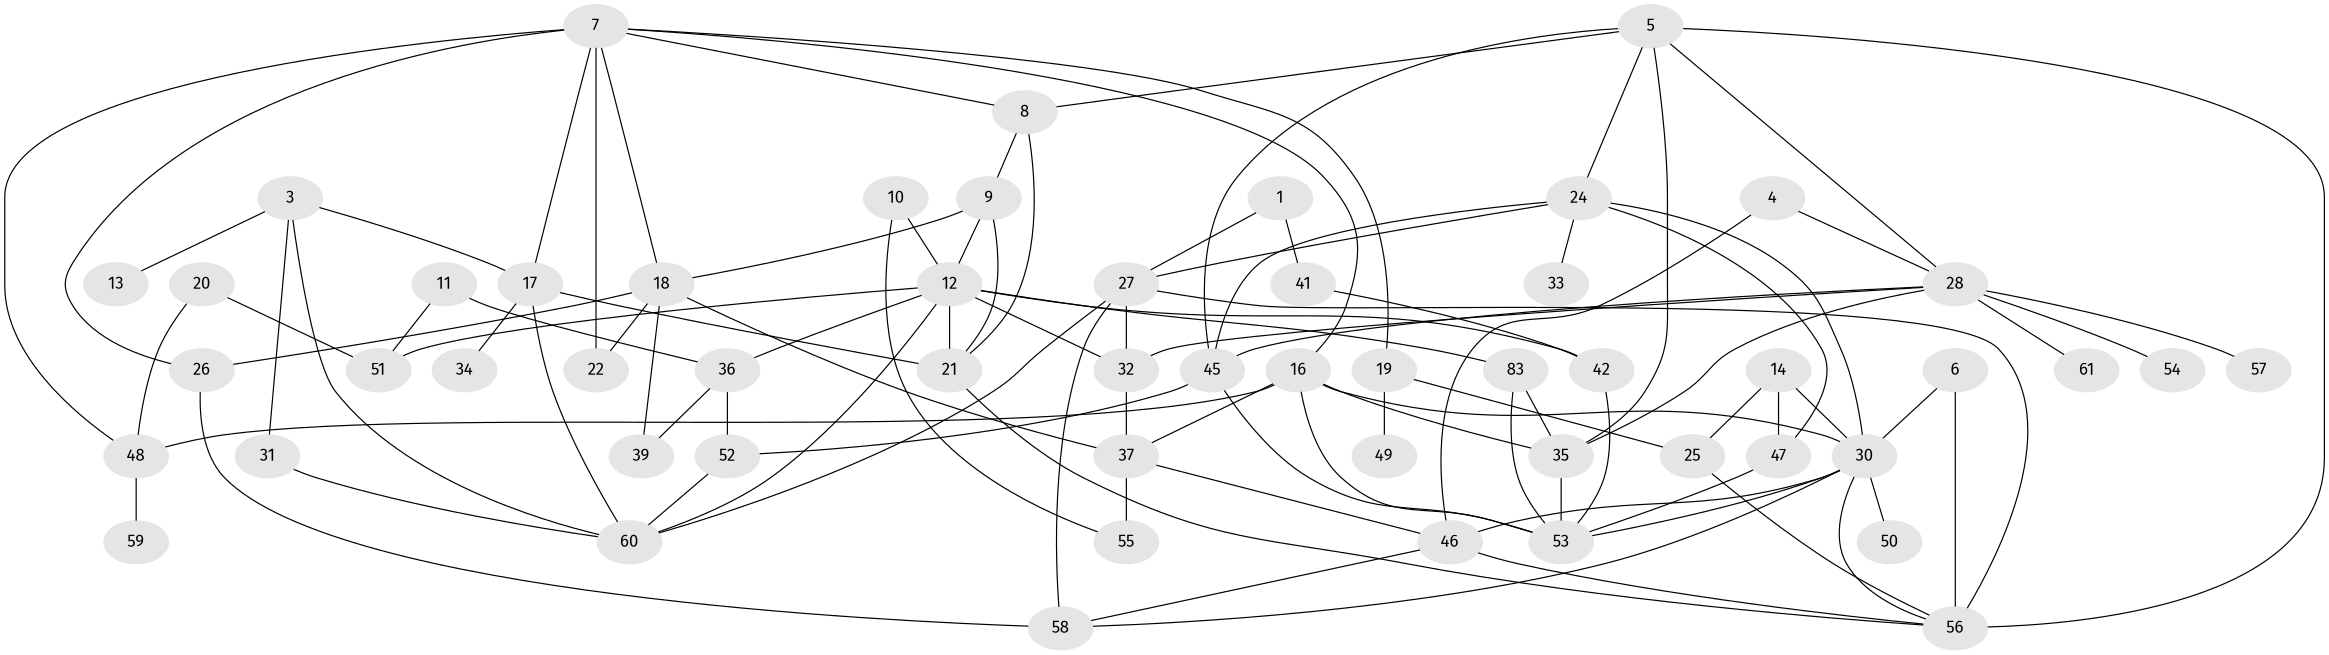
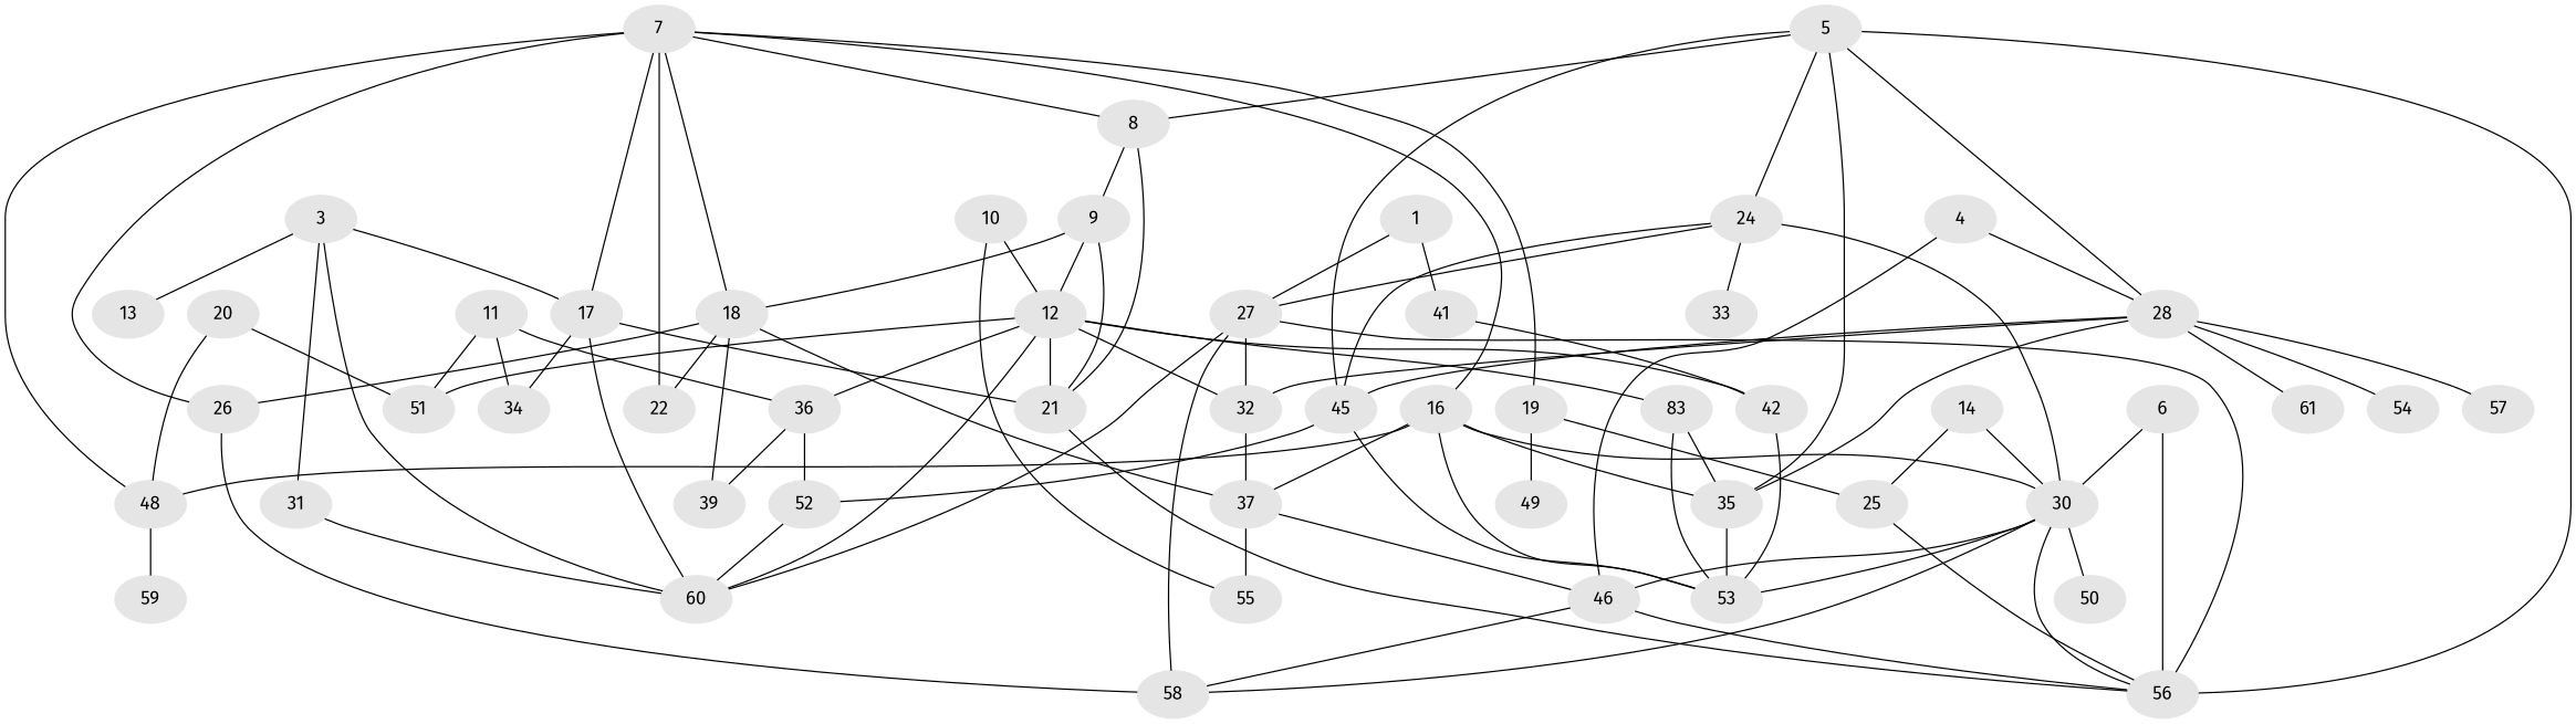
  graph {
    fontname="Fira Sans"
    node [color=gray90 fontname="Fira Sans" style=filled]
    edge [fontname="Fira Sans" weight=1.0]
    1
    27
    41
    60
    56
    32
    58
    42
    3
    13
    17
    31
    21
    34
    4
    28
    46
    35
    45
    54
    57
    61
    5
    8
    24
    9
    30
-   47
    33
    53
    52
    6
    50
    7
    16
    18
    19
    22
    26
    48
    37
    39
    25
    49
    59
    12
    36
    51
    n49 [label=83]
    10
    55
    11
    14
    n54 [label=20]
    1 -- 27
    1 -- 41
    27 -- 60
    27 -- 56 [weight=3.0]
    27 -- 32
    27 -- 58 [weight=2.0]
    41 -- 42
    32 -- 37
    42 -- 53
    3 -- 60
    3 -- 13
    3 -- 17
    3 -- 31
    17 -- 60
    17 -- 21 [weight=2.0]
    17 -- 34
    31 -- 60
    21 -- 56
    4 -- 28
    4 -- 46
    28 -- 32
    28 -- 35
    28 -- 45
    28 -- 54 [weight=2.0]
    28 -- 57
    28 -- 61
    46 -- 56
    46 -- 58
    35 -- 53
    45 -- 53
    45 -- 52
    5 -- 56
    5 -- 28
    5 -- 35
    5 -- 45
    5 -- 8
    5 -- 24
    8 -- 21
    8 -- 9
    24 -- 27
    24 -- 45
    24 -- 30
-   24 -- 47
    24 -- 33
    9 -- 21
    9 -- 18
    9 -- 12
    30 -- 56
    30 -- 58
    30 -- 46
    30 -- 53
    30 -- 50
-   47 -- 53
    52 -- 60
    6 -- 56 [weight=2.0]
    6 -- 30
    7 -- 17
    7 -- 8
    7 -- 16
    7 -- 18
    7 -- 19
    7 -- 22 [weight=2.0]
    7 -- 26
    7 -- 48
    16 -- 35
    16 -- 30 [weight=2.0]
    16 -- 53
    16 -- 48
    16 -- 37
    18 -- 22
    18 -- 26
    18 -- 37
    18 -- 39
    19 -- 25
    19 -- 49
    26 -- 58
    48 -- 59
    37 -- 46
    37 -- 55
    25 -- 56
    12 -- 60
    12 -- 32
    12 -- 42
    12 -- 21
    12 -- 36 [weight=2.0]
    12 -- 51
    12 -- n49
    36 -- 52 [weight=2.0]
    36 -- 39
    n49 -- 35
    n49 -- 53
    10 -- 12
    10 -- 55
+   11 -- 34
    11 -- 36
    11 -- 51
    14 -- 30
-   14 -- 47
    14 -- 25
    n54 -- 48
    n54 -- 51
  }
